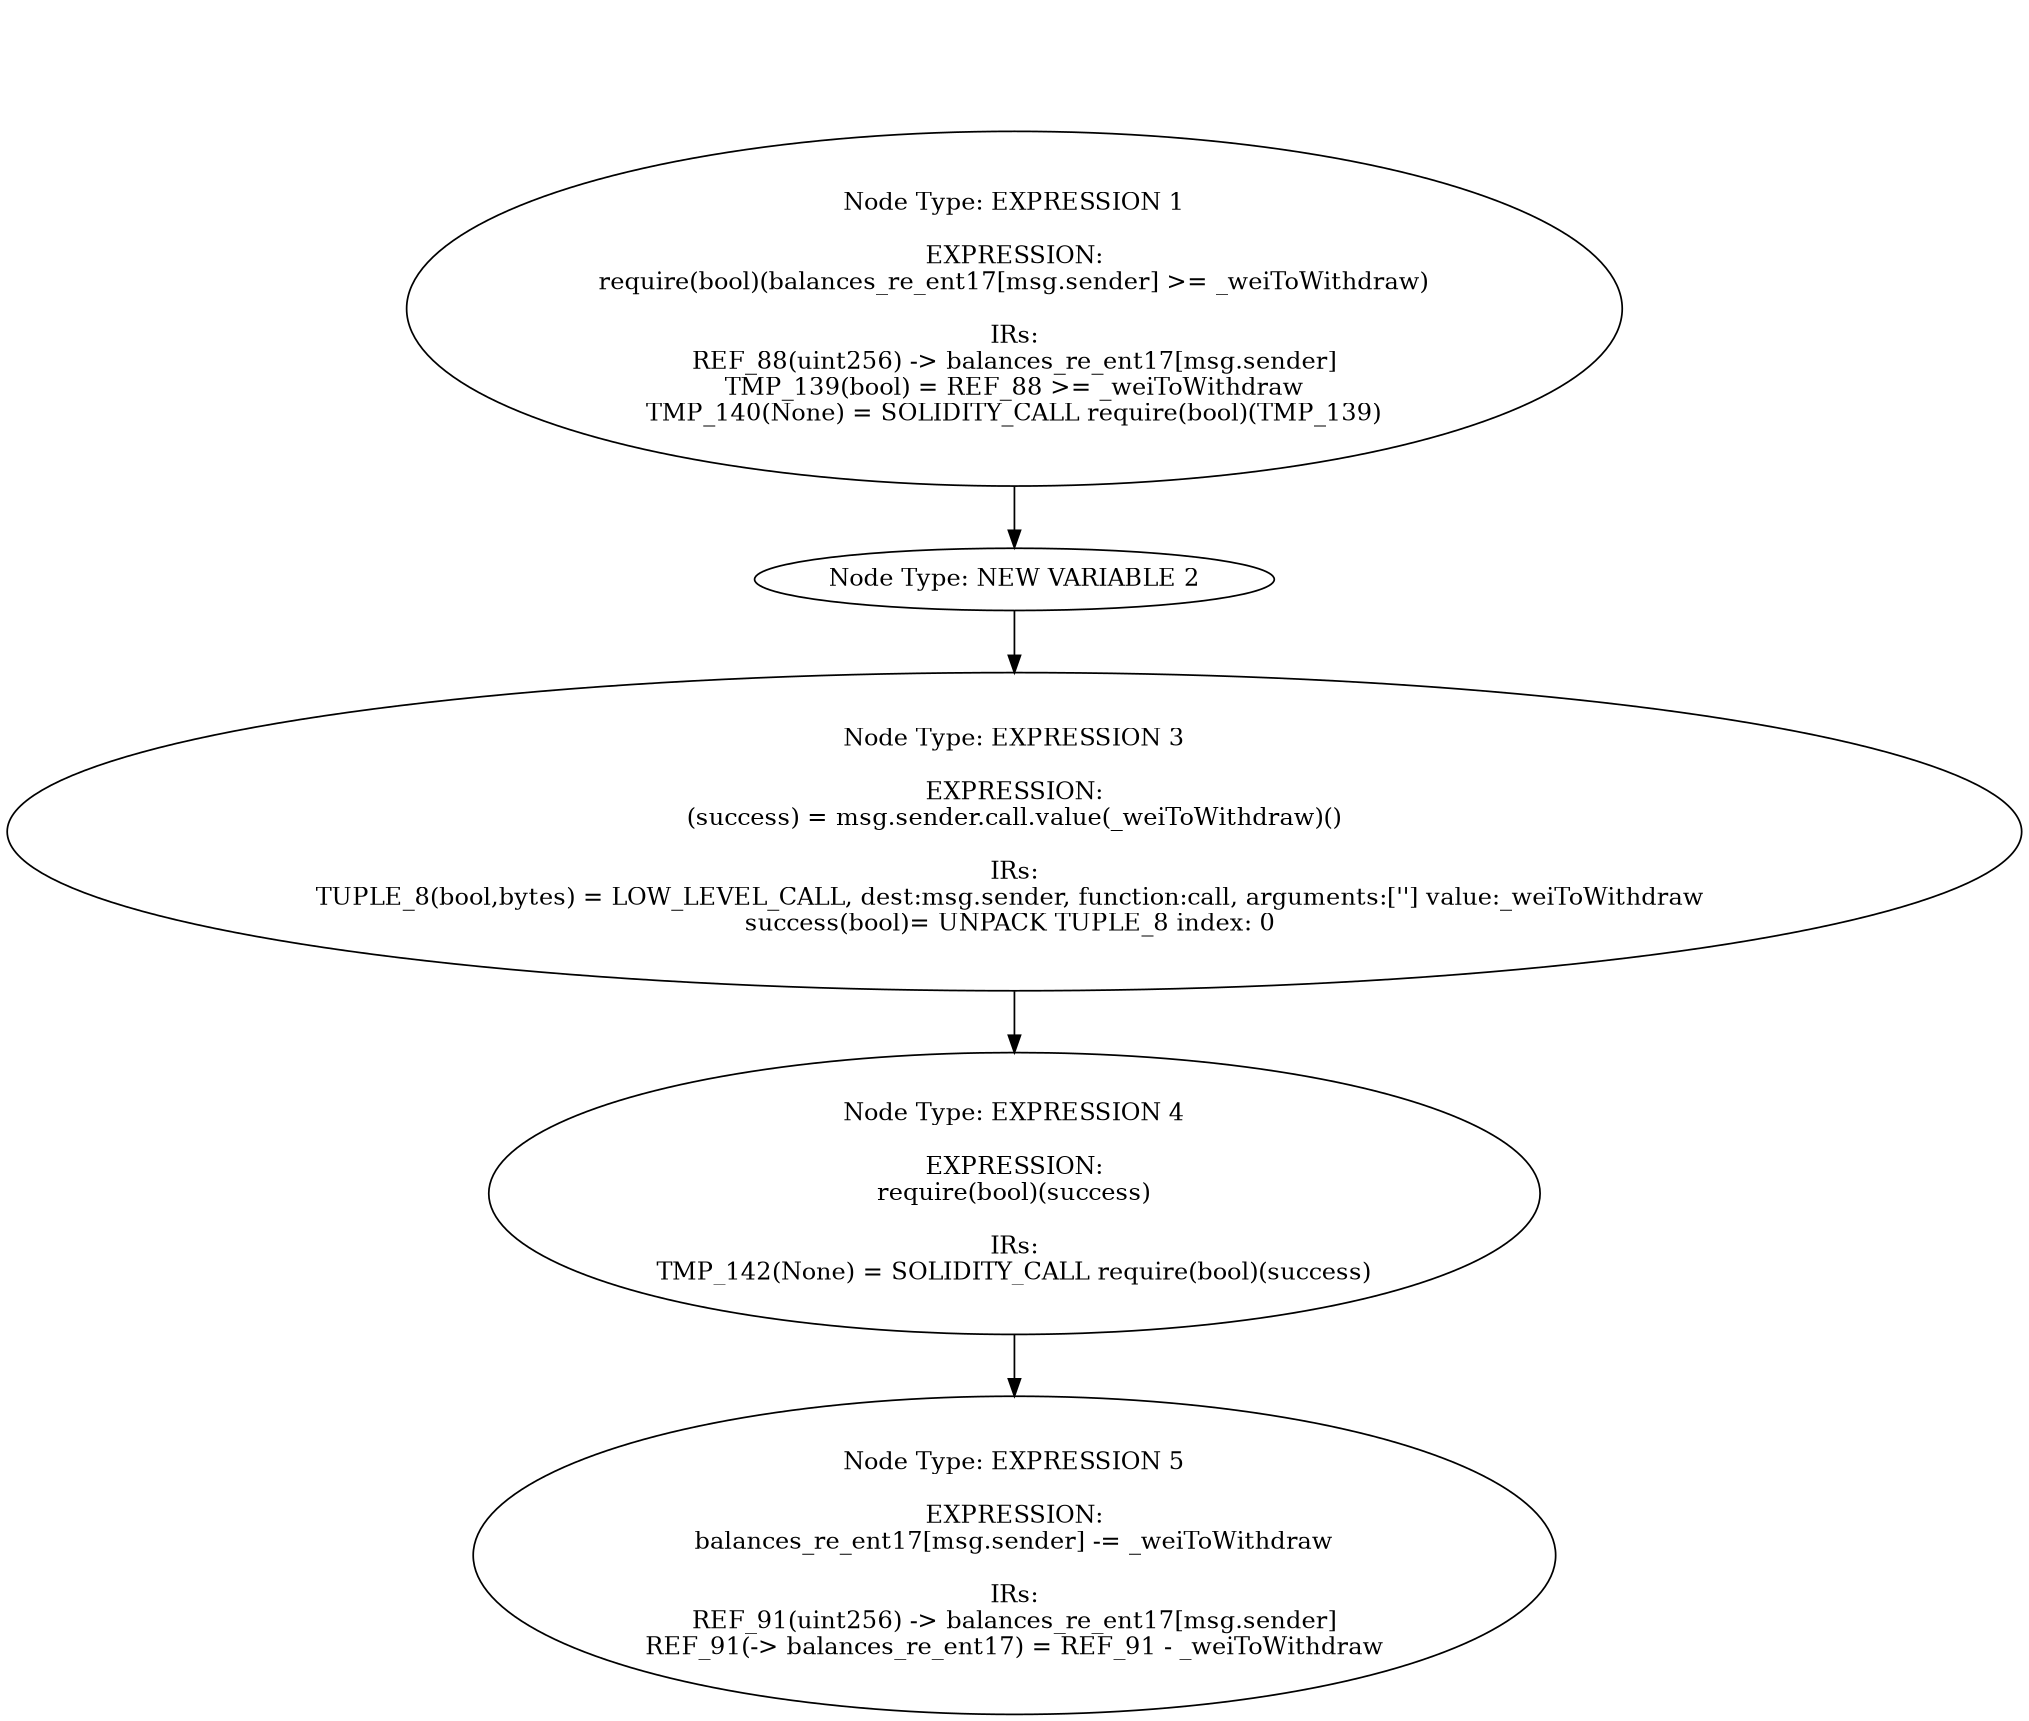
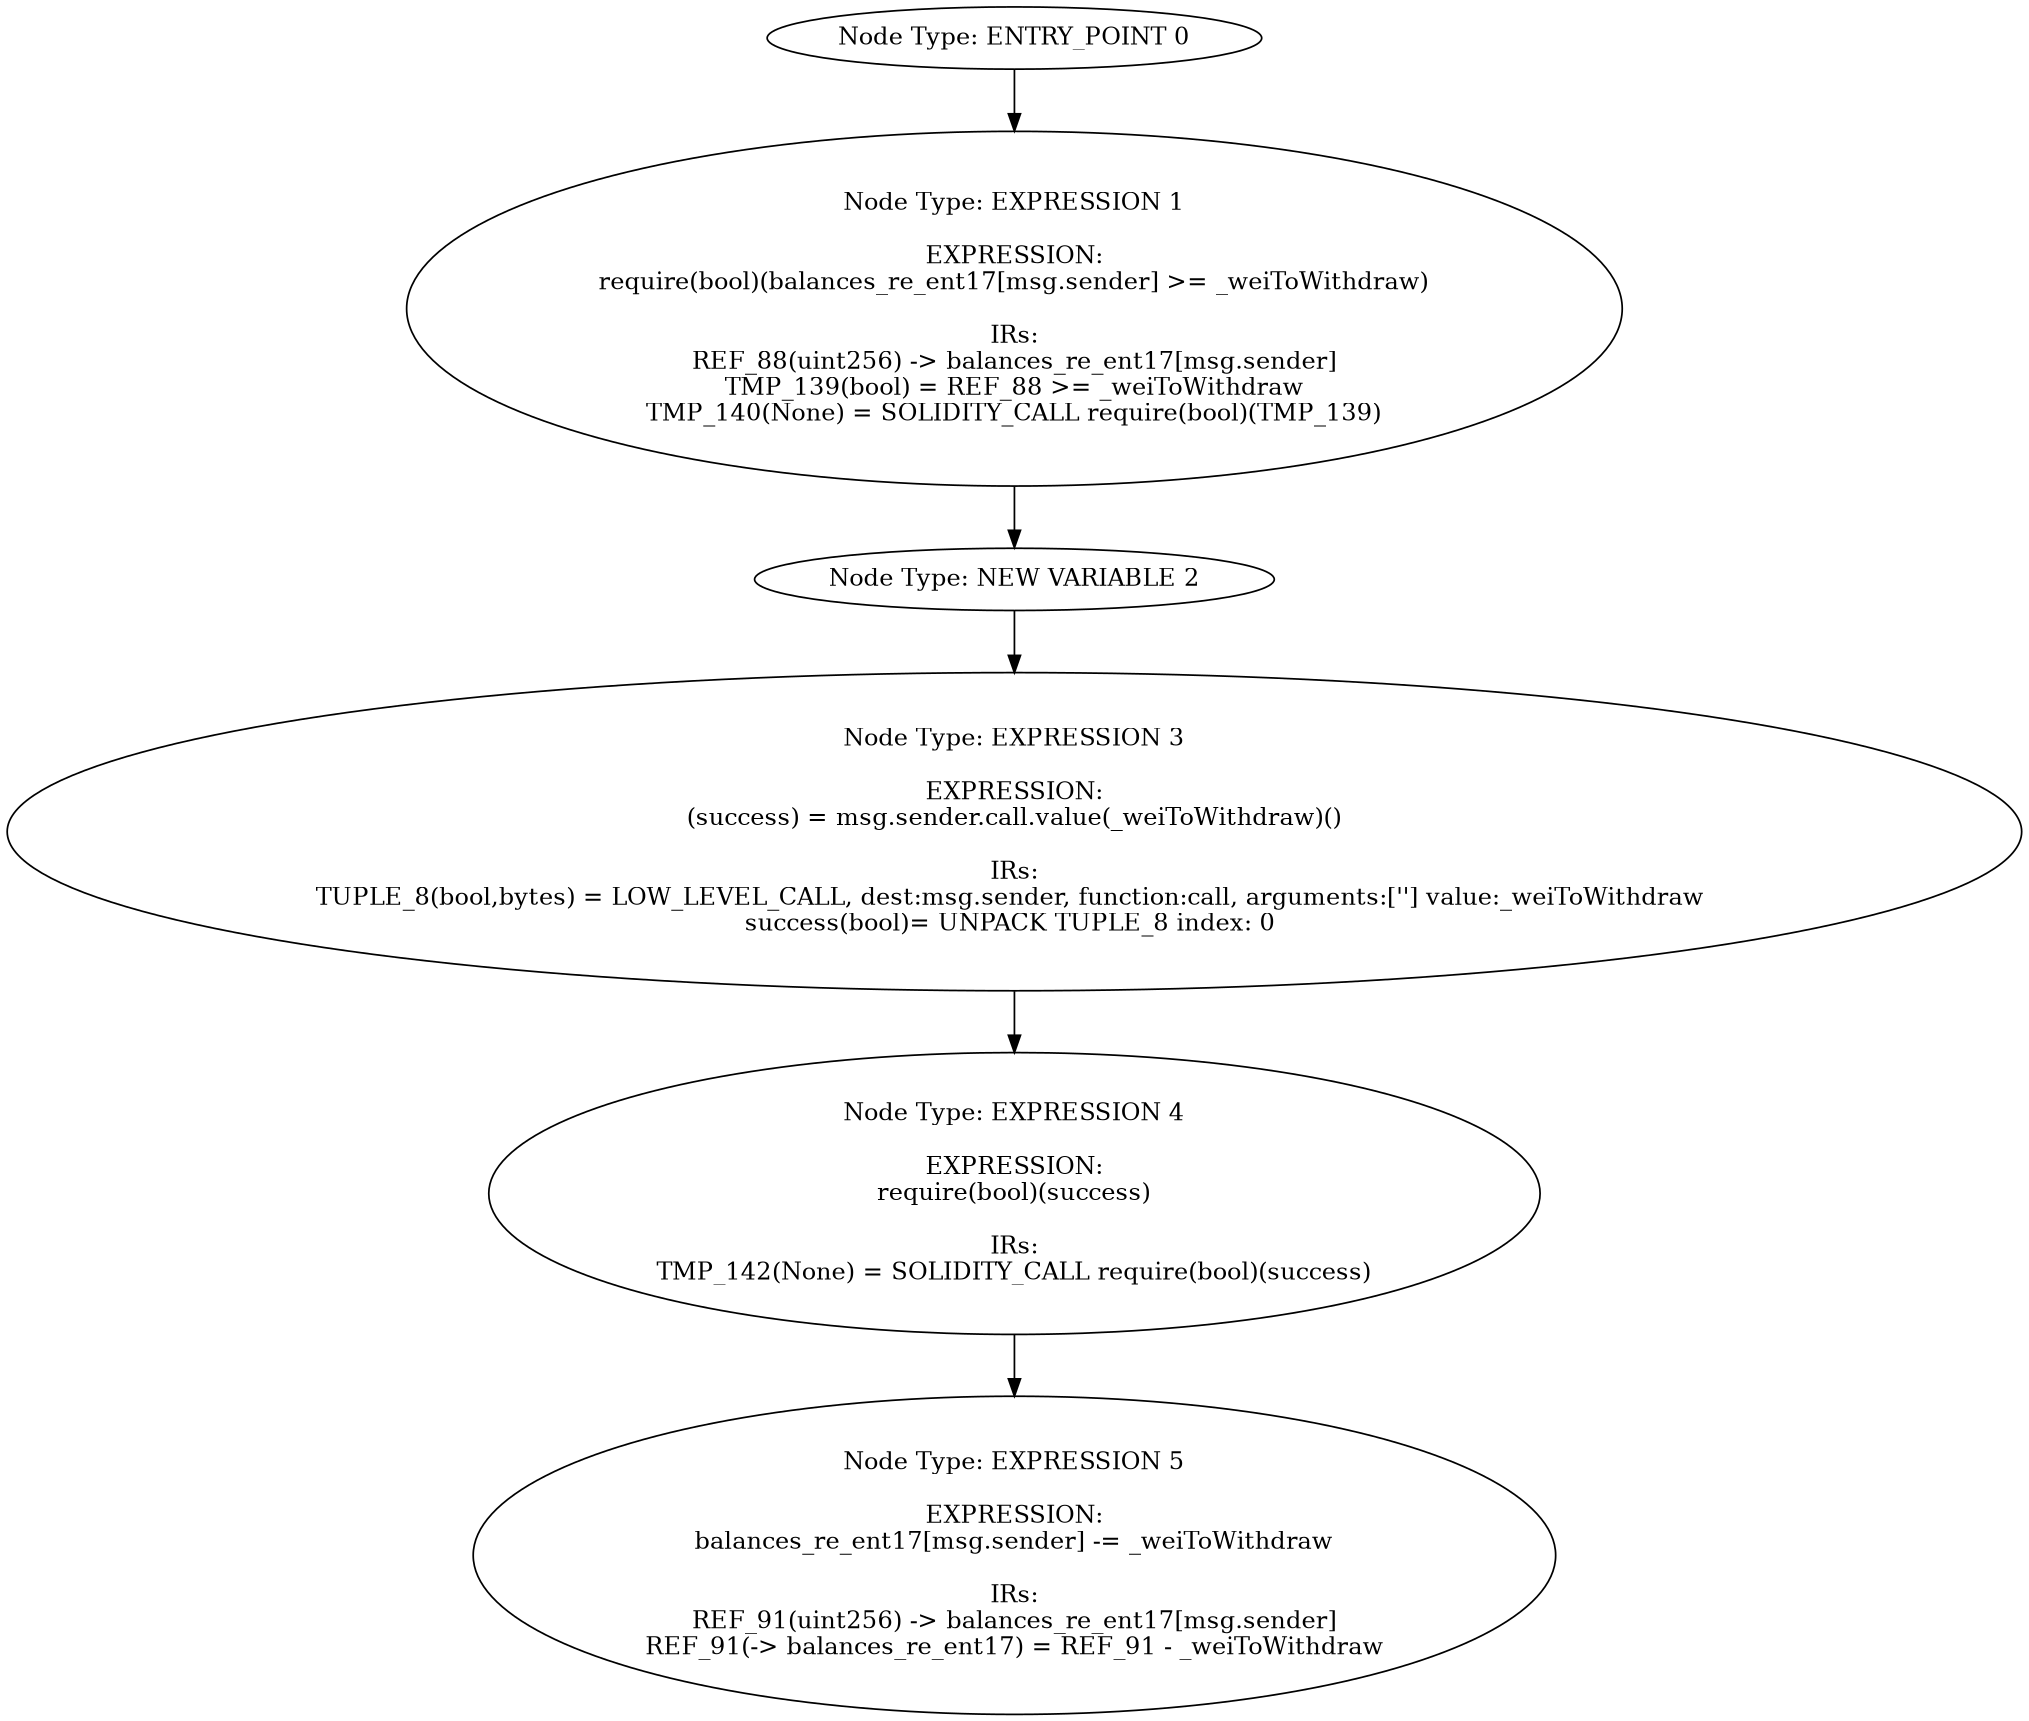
  digraph {
+   n1 [label="Node Type: ENTRY_POINT 0\n"]
    n2 [label="Node Type: EXPRESSION 1\n\nEXPRESSION:\nrequire(bool)(balances_re_ent17[msg.sender] >= _weiToWithdraw)\n\nIRs:\nREF_88(uint256) -> balances_re_ent17[msg.sender]\nTMP_139(bool) = REF_88 >= _weiToWithdraw\nTMP_140(None) = SOLIDITY_CALL require(bool)(TMP_139)"]
    n3 [label="Node Type: NEW VARIABLE 2\n"]
    n4 [label="Node Type: EXPRESSION 3\n\nEXPRESSION:\n(success) = msg.sender.call.value(_weiToWithdraw)()\n\nIRs:\nTUPLE_8(bool,bytes) = LOW_LEVEL_CALL, dest:msg.sender, function:call, arguments:[''] value:_weiToWithdraw \nsuccess(bool)= UNPACK TUPLE_8 index: 0 "]
    n5 [label="Node Type: EXPRESSION 4\n\nEXPRESSION:\nrequire(bool)(success)\n\nIRs:\nTMP_142(None) = SOLIDITY_CALL require(bool)(success)"]
    n6 [label="Node Type: EXPRESSION 5\n\nEXPRESSION:\nbalances_re_ent17[msg.sender] -= _weiToWithdraw\n\nIRs:\nREF_91(uint256) -> balances_re_ent17[msg.sender]\nREF_91(-> balances_re_ent17) = REF_91 - _weiToWithdraw"]
+   n1 -> n2
    n2 -> n3
    n3 -> n4
    n4 -> n5
    n5 -> n6
  }
